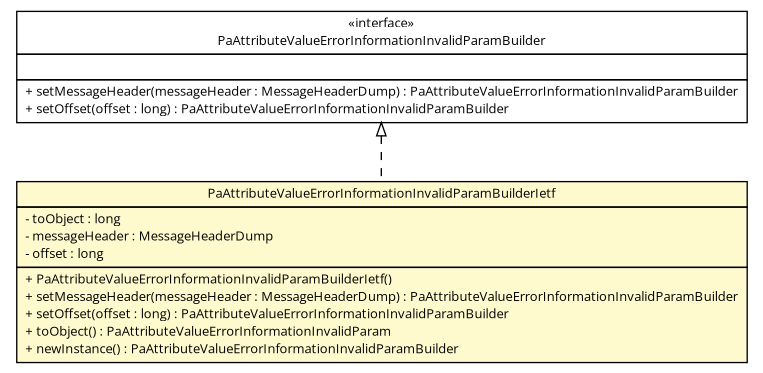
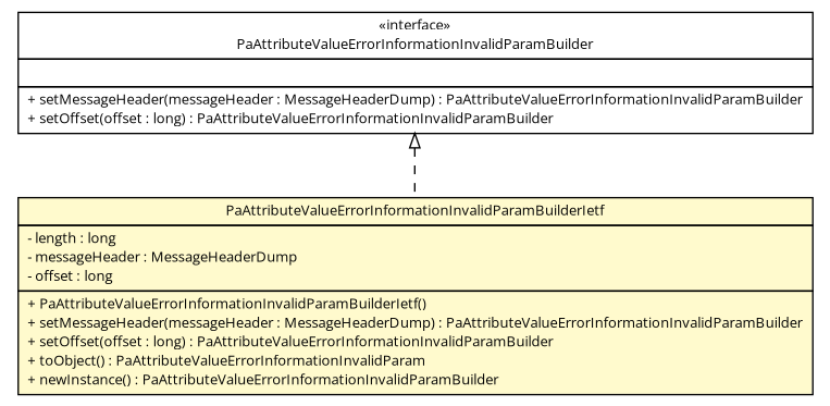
  digraph {
    nodesep=0.25
    ranksep=0.5
    fontname="Open Sans"
    node [fontcolor=black fontname="Open Sans" fontsize=10.0 shape=plaintext]
-   n1 [label=<<table title="org.ietf.nea.pa.attribute.util.PaAttributeValueErrorInformationInvalidParamBuilderIetf" border="0" cellborder="1" cellspacing="0" cellpadding="2" port="p" bgcolor="lemonChiffon" href="./PaAttributeValueErrorInformationInvalidParamBuilderIetf.html"> 		<tr><td><table border="0" cellspacing="0" cellpadding="1"> <tr><td align="center" balign="center"> PaAttributeValueErrorInformationInvalidParamBuilderIetf </td></tr> 		</table></td></tr> 		<tr><td><table border="0" cellspacing="0" cellpadding="1"> <tr><td align="left" balign="left"> - toObject : long </td></tr> <tr><td align="left" balign="left"> - messageHeader : MessageHeaderDump </td></tr> <tr><td align="left" balign="left"> - offset : long </td></tr> 		</table></td></tr> 		<tr><td><table border="0" cellspacing="0" cellpadding="1"> <tr><td align="left" balign="left"> + PaAttributeValueErrorInformationInvalidParamBuilderIetf() </td></tr> <tr><td align="left" balign="left"> + setMessageHeader(messageHeader : MessageHeaderDump) : PaAttributeValueErrorInformationInvalidParamBuilder </td></tr> <tr><td align="left" balign="left"> + setOffset(offset : long) : PaAttributeValueErrorInformationInvalidParamBuilder </td></tr> <tr><td align="left" balign="left"> + toObject() : PaAttributeValueErrorInformationInvalidParam </td></tr> <tr><td align="left" balign="left"> + newInstance() : PaAttributeValueErrorInformationInvalidParamBuilder </td></tr> 		</table></td></tr> 		</table>>]
+   n1 [label=<<table title="org.ietf.nea.pa.attribute.util.PaAttributeValueErrorInformationInvalidParamBuilderIetf" border="0" cellborder="1" cellspacing="0" cellpadding="2" port="p" bgcolor="lemonChiffon" href="./PaAttributeValueErrorInformationInvalidParamBuilderIetf.html"> 		<tr><td><table border="0" cellspacing="0" cellpadding="1"> <tr><td align="center" balign="center"> PaAttributeValueErrorInformationInvalidParamBuilderIetf </td></tr> 		</table></td></tr> 		<tr><td><table border="0" cellspacing="0" cellpadding="1"> <tr><td align="left" balign="left"> - length : long </td></tr> <tr><td align="left" balign="left"> - messageHeader : MessageHeaderDump </td></tr> <tr><td align="left" balign="left"> - offset : long </td></tr> 		</table></td></tr> 		<tr><td><table border="0" cellspacing="0" cellpadding="1"> <tr><td align="left" balign="left"> + PaAttributeValueErrorInformationInvalidParamBuilderIetf() </td></tr> <tr><td align="left" balign="left"> + setMessageHeader(messageHeader : MessageHeaderDump) : PaAttributeValueErrorInformationInvalidParamBuilder </td></tr> <tr><td align="left" balign="left"> + setOffset(offset : long) : PaAttributeValueErrorInformationInvalidParamBuilder </td></tr> <tr><td align="left" balign="left"> + toObject() : PaAttributeValueErrorInformationInvalidParam </td></tr> <tr><td align="left" balign="left"> + newInstance() : PaAttributeValueErrorInformationInvalidParamBuilder </td></tr> 		</table></td></tr> 		</table>>]
    n2 [label=<<table title="org.ietf.nea.pa.attribute.util.PaAttributeValueErrorInformationInvalidParamBuilder" border="0" cellborder="1" cellspacing="0" cellpadding="2" port="p" href="./PaAttributeValueErrorInformationInvalidParamBuilder.html"> 		<tr><td><table border="0" cellspacing="0" cellpadding="1"> <tr><td align="center" balign="center"> &#171;interface&#187; </td></tr> <tr><td align="center" balign="center"> PaAttributeValueErrorInformationInvalidParamBuilder </td></tr> 		</table></td></tr> 		<tr><td><table border="0" cellspacing="0" cellpadding="1"> <tr><td align="left" balign="left">  </td></tr> 		</table></td></tr> 		<tr><td><table border="0" cellspacing="0" cellpadding="1"> <tr><td align="left" balign="left"> + setMessageHeader(messageHeader : MessageHeaderDump) : PaAttributeValueErrorInformationInvalidParamBuilder </td></tr> <tr><td align="left" balign="left"> + setOffset(offset : long) : PaAttributeValueErrorInformationInvalidParamBuilder </td></tr> 		</table></td></tr> 		</table>>]
    n2 -> n1 [arrowtail=empty dir=back fontname="Open Sans" fontsize=10 headport=p labelfontname=Helvetica labelfontsize=10 style=dashed tailport=p]
  }
